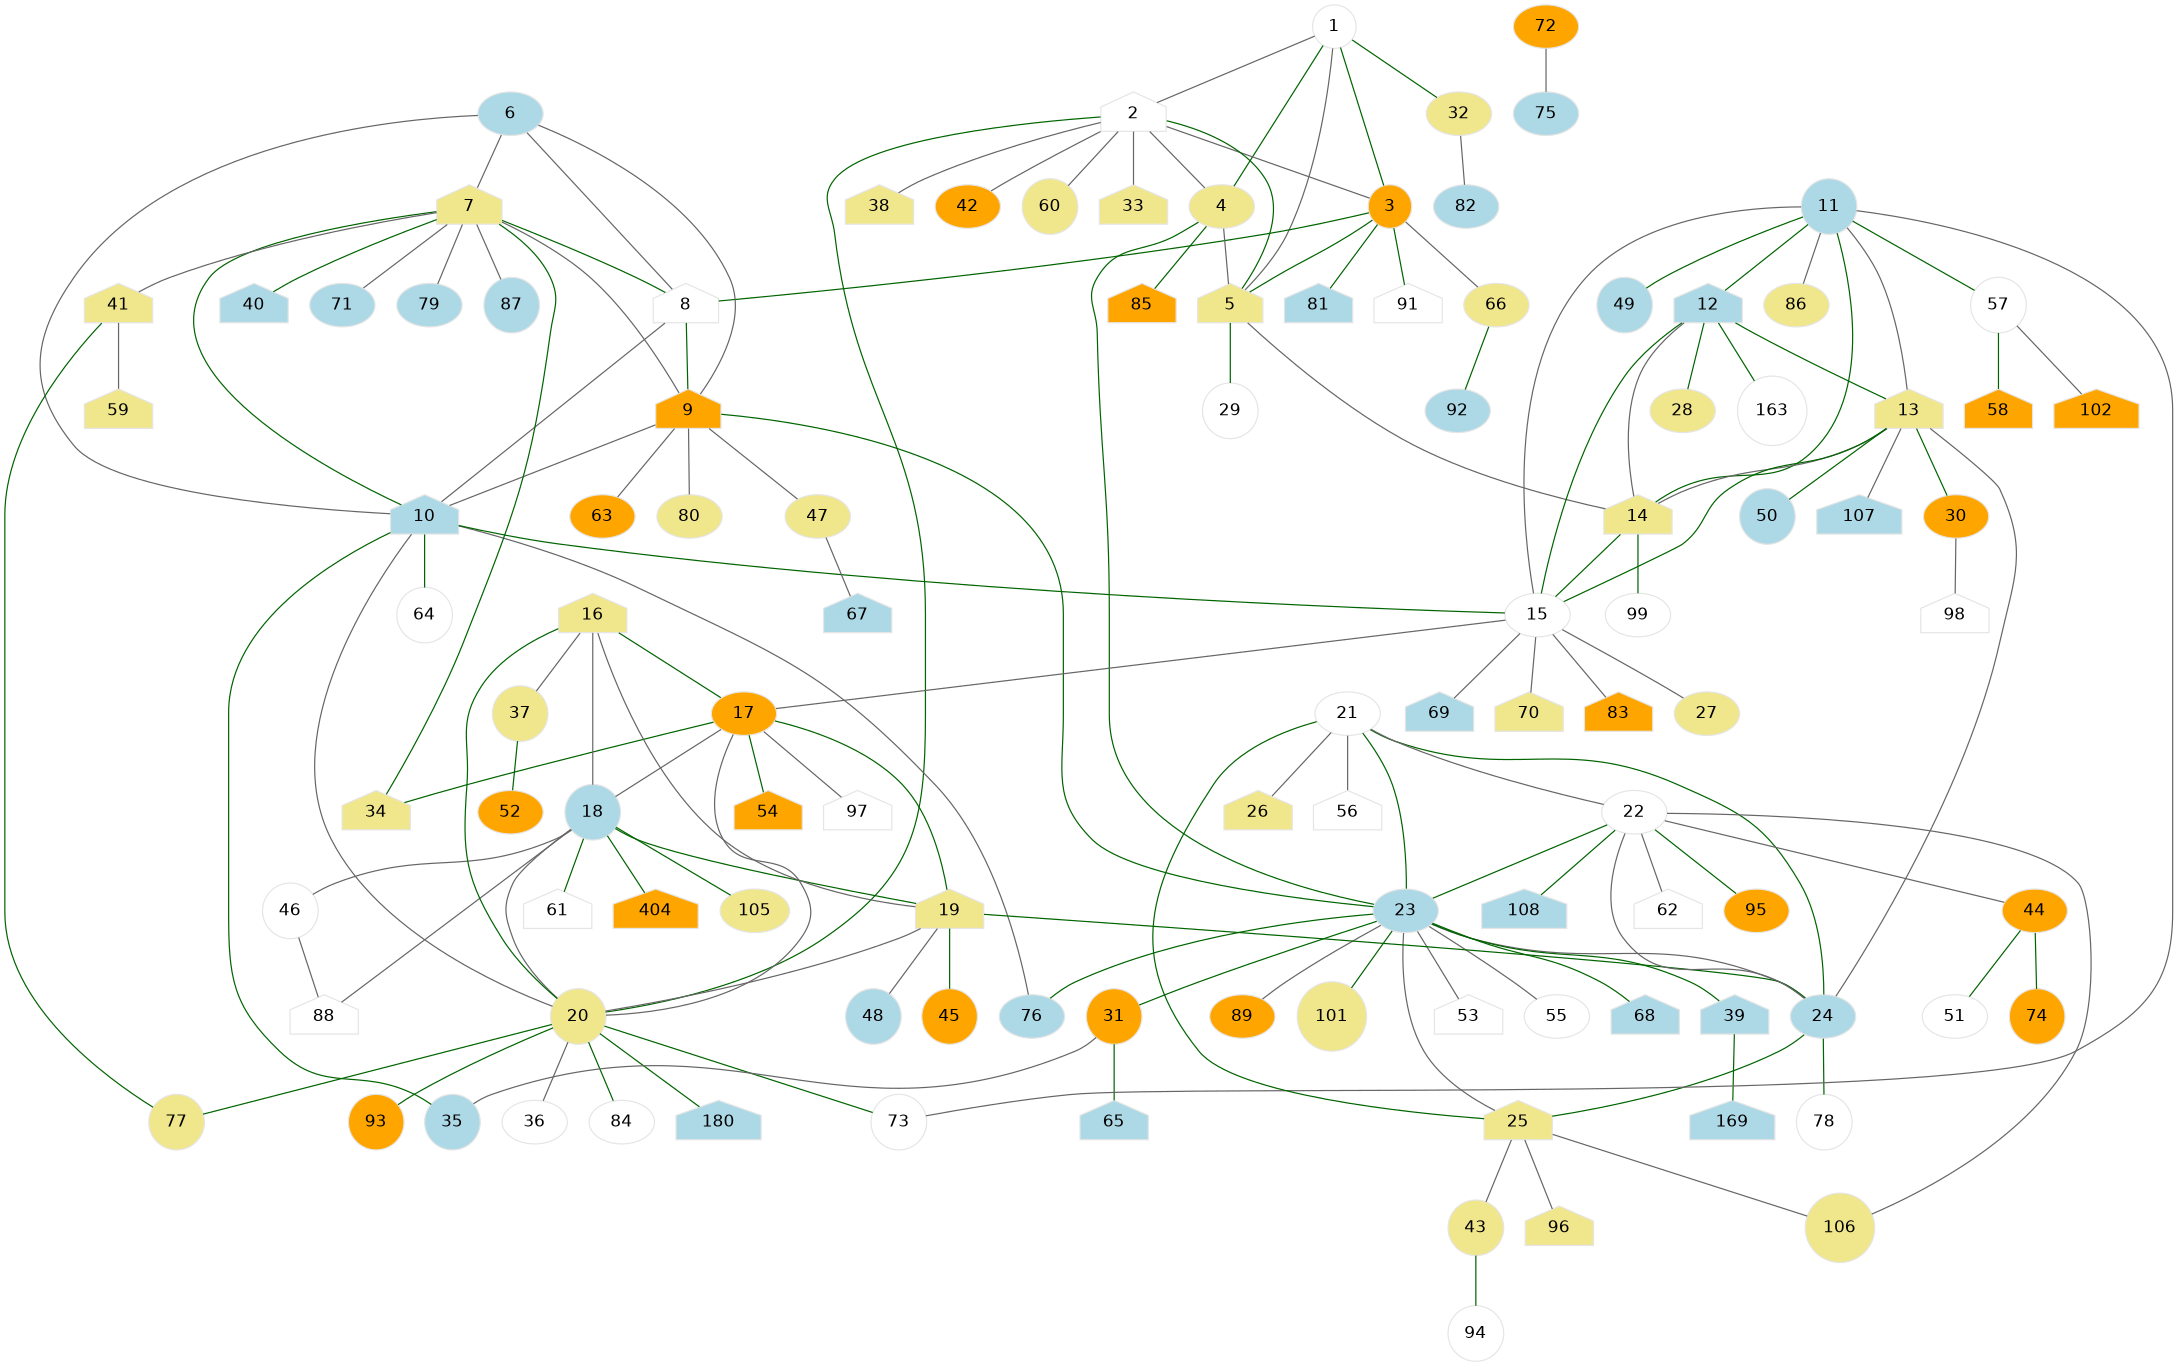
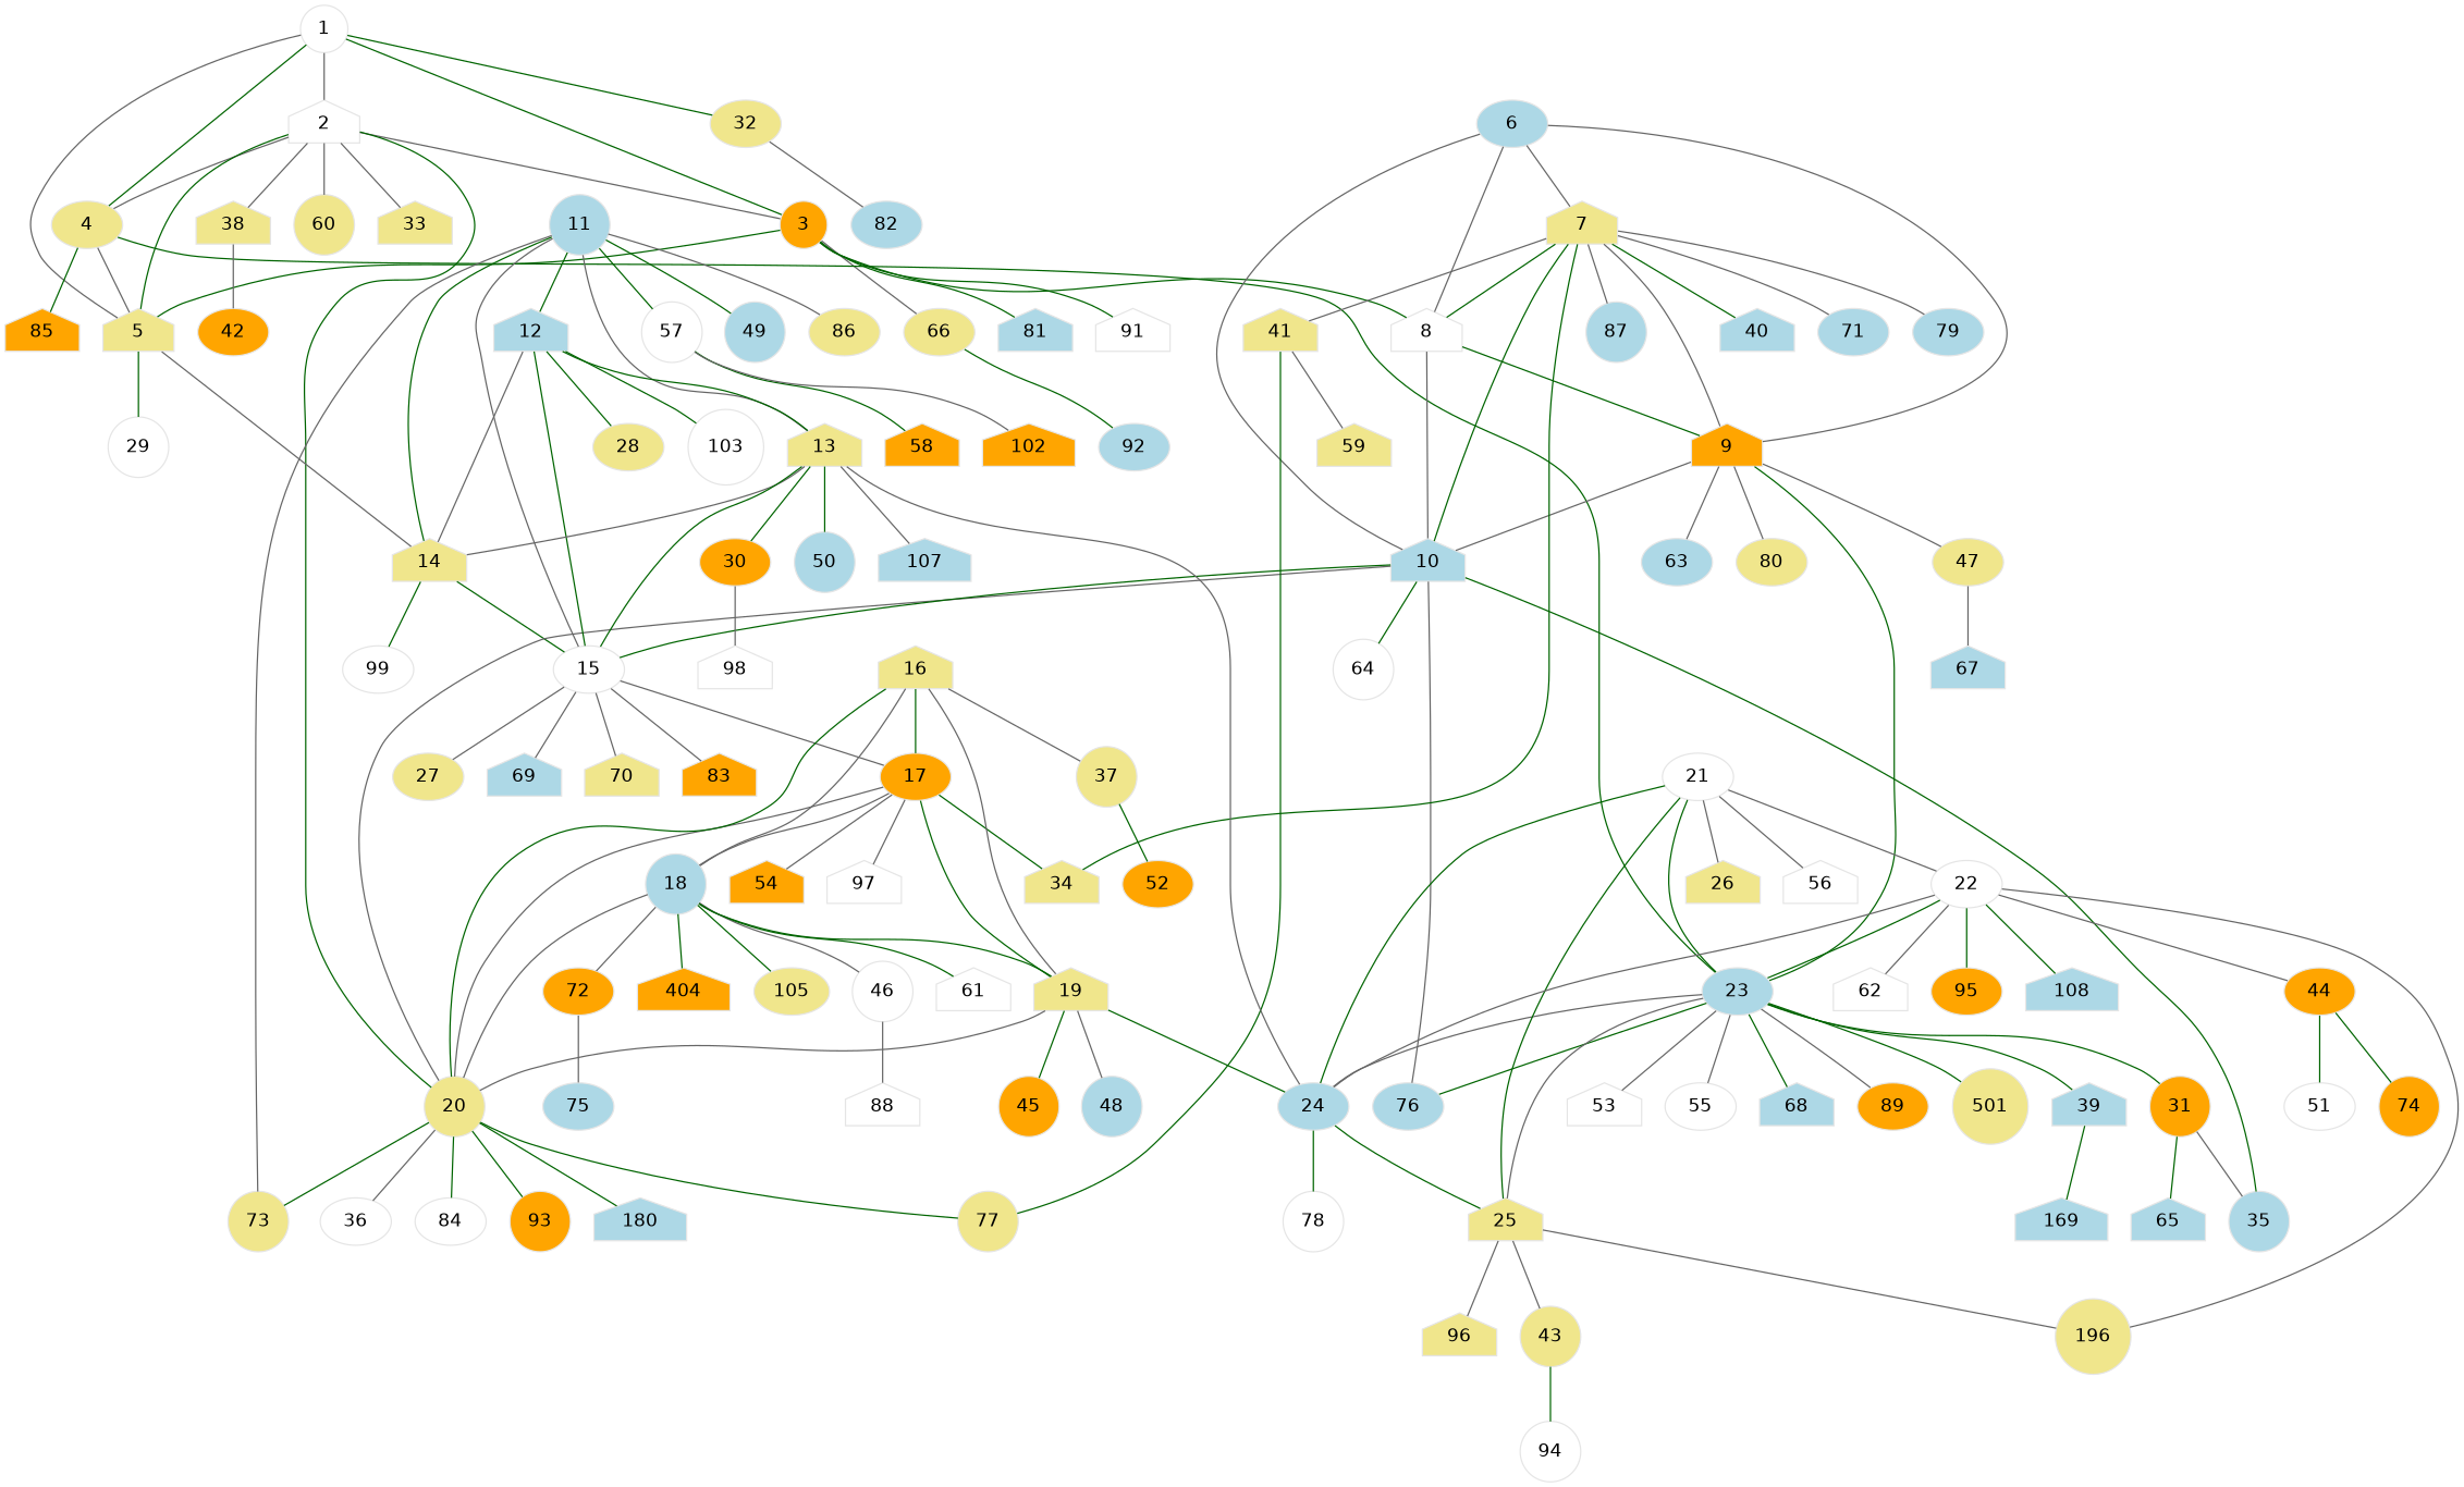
  graph {
    fontname="DejaVu Sans"
    node [color=gray90 fillcolor=khaki fontname="DejaVu Sans" shape=house style=filled]
    edge [color=gray40 fontname="DejaVu Sans"]
    1 [fillcolor=white shape=circle]
    2 [fillcolor=white]
    3 [fillcolor=orange shape=circle]
    4 [shape=ellipse]
    5
    32 [shape=ellipse]
    20 [shape=circle]
    33
    38
    42 [fillcolor=orange shape=ellipse]
    60 [shape=circle]
    8 [fillcolor=white]
    66 [shape=ellipse]
    81 [fillcolor=lightblue]
    91 [fillcolor=white]
    23 [fillcolor=lightblue shape=ellipse]
    85 [fillcolor=orange]
    14
    29 [fillcolor=white shape=circle]
    82 [fillcolor=lightblue shape=ellipse]
-   73 [fillcolor=white shape=circle]
+   73 [shape=circle]
    36 [fillcolor=white shape=ellipse]
    77 [shape=circle]
    84 [fillcolor=white shape=ellipse]
    93 [fillcolor=orange shape=circle]
    n26 [fillcolor=lightblue label=180]
    9 [fillcolor=orange]
    10 [fillcolor=lightblue]
    92 [fillcolor=lightblue shape=ellipse]
    76 [fillcolor=lightblue shape=ellipse]
    24 [fillcolor=lightblue shape=ellipse]
    25
    31 [fillcolor=orange shape=circle]
    39 [fillcolor=lightblue]
    53 [fillcolor=white]
    55 [fillcolor=white shape=ellipse]
    68 [fillcolor=lightblue]
    89 [fillcolor=orange shape=ellipse]
-   101 [shape=circle]
+   101 [shape=circle label=501]
    15 [fillcolor=white shape=ellipse]
    99 [fillcolor=white shape=ellipse]
    6 [fillcolor=lightblue shape=ellipse]
    7
    34
    40 [fillcolor=lightblue]
    41
    71 [fillcolor=lightblue shape=ellipse]
    79 [fillcolor=lightblue shape=ellipse]
    87 [fillcolor=lightblue shape=circle]
    47 [shape=ellipse]
-   63 [fillcolor=orange shape=ellipse]
+   63 [fillcolor=lightblue shape=ellipse]
    80 [shape=ellipse]
    35 [fillcolor=lightblue shape=circle]
    64 [fillcolor=white shape=circle]
    59
    67 [fillcolor=lightblue]
    17 [fillcolor=orange shape=ellipse]
    27 [shape=ellipse]
    69 [fillcolor=lightblue]
    70
    83 [fillcolor=orange]
    11 [fillcolor=lightblue shape=circle]
    12 [fillcolor=lightblue]
    13
    49 [fillcolor=lightblue shape=circle]
    57 [fillcolor=white shape=circle]
    86 [shape=ellipse]
    28 [shape=ellipse]
-   103 [fillcolor=white shape=circle label=163]
+   103 [fillcolor=white shape=circle]
    30 [fillcolor=orange shape=ellipse]
    50 [fillcolor=lightblue shape=circle]
    107 [fillcolor=lightblue]
    58 [fillcolor=orange]
    102 [fillcolor=orange]
    78 [fillcolor=white shape=circle]
    98 [fillcolor=white]
    18 [fillcolor=lightblue shape=circle]
    19
    54 [fillcolor=orange]
    97 [fillcolor=white]
    16
    37 [shape=circle]
    46 [fillcolor=white shape=circle]
    61 [fillcolor=white]
    72 [fillcolor=orange shape=ellipse]
    n86 [fillcolor=orange label=404]
    105 [shape=ellipse]
    45 [fillcolor=orange shape=circle]
    48 [fillcolor=lightblue shape=circle]
    52 [fillcolor=orange shape=ellipse]
    88 [fillcolor=white]
    75 [fillcolor=lightblue shape=ellipse]
    21 [fillcolor=white shape=ellipse]
    22 [fillcolor=white shape=ellipse]
    26
    56 [fillcolor=white]
    44 [fillcolor=orange shape=ellipse]
    62 [fillcolor=white]
    95 [fillcolor=orange shape=ellipse]
    108 [fillcolor=lightblue]
-   106 [shape=circle]
+   106 [shape=circle label=196]
    43 [shape=circle]
    96
    51 [fillcolor=white shape=ellipse]
    74 [fillcolor=orange shape=circle]
    65 [fillcolor=lightblue]
    n107 [fillcolor=lightblue label=169]
    94 [fillcolor=white shape=circle]
    1 -- 2
    1 -- 3 [color=darkgreen]
    1 -- 4 [color=darkgreen]
    1 -- 5
    1 -- 32 [color=darkgreen]
    2 -- 3
    2 -- 4
    2 -- 5 [color=darkgreen]
    2 -- 20 [color=darkgreen]
    2 -- 33
    2 -- 38
-   2 -- 42
+   38 -- 42
    2 -- 60
    3 -- 5 [color=darkgreen]
    3 -- 8 [color=darkgreen]
    3 -- 66
    3 -- 81 [color=darkgreen]
    3 -- 91 [color=darkgreen]
    4 -- 5
    4 -- 23 [color=darkgreen]
    4 -- 85 [color=darkgreen]
    5 -- 14
    5 -- 29 [color=darkgreen]
    32 -- 82
    20 -- 73 [color=darkgreen]
    20 -- 36
    20 -- 77 [color=darkgreen]
    20 -- 84 [color=darkgreen]
    20 -- 93 [color=darkgreen]
    20 -- n26 [color=darkgreen]
    8 -- 9 [color=darkgreen]
    8 -- 10
    66 -- 92 [color=darkgreen]
    23 -- 76 [color=darkgreen]
    23 -- 24
    23 -- 25
    23 -- 31 [color=darkgreen]
    23 -- 39 [color=darkgreen]
    23 -- 53
    23 -- 55
    23 -- 68 [color=darkgreen]
    23 -- 89
    23 -- 101 [color=darkgreen]
    14 -- 15 [color=darkgreen]
    14 -- 99 [color=darkgreen]
    9 -- 23 [color=darkgreen]
    9 -- 10
    9 -- 47
    9 -- 63
    9 -- 80
    10 -- 20
    10 -- 76
    10 -- 15 [color=darkgreen]
    10 -- 35 [color=darkgreen]
    10 -- 64 [color=darkgreen]
    24 -- 25 [color=darkgreen]
    24 -- 78 [color=darkgreen]
    25 -- 106
    25 -- 43
    25 -- 96
    31 -- 35
    31 -- 65 [color=darkgreen]
    39 -- n107 [color=darkgreen]
    15 -- 17
    15 -- 27
    15 -- 69
    15 -- 70
    15 -- 83
    6 -- 8
    6 -- 9
    6 -- 10
    6 -- 7
    7 -- 8 [color=darkgreen]
    7 -- 9
    7 -- 10 [color=darkgreen]
    7 -- 34 [color=darkgreen]
    7 -- 40 [color=darkgreen]
    7 -- 41
    7 -- 71
    7 -- 79
    7 -- 87
    41 -- 77 [color=darkgreen]
    41 -- 59
    47 -- 67
    17 -- 20
    17 -- 34 [color=darkgreen]
    17 -- 18
    17 -- 19 [color=darkgreen]
-   17 -- 54 [color=darkgreen]
+   17 -- 54
    17 -- 97
    11 -- 14 [color=darkgreen]
    11 -- 73
    11 -- 15
    11 -- 12 [color=darkgreen]
    11 -- 13
    11 -- 49 [color=darkgreen]
    11 -- 57 [color=darkgreen]
    11 -- 86
    12 -- 14
    12 -- 15 [color=darkgreen]
    12 -- 13 [color=darkgreen]
    12 -- 28 [color=darkgreen]
    12 -- 103 [color=darkgreen]
    13 -- 14
    13 -- 24
    13 -- 15 [color=darkgreen]
    13 -- 30 [color=darkgreen]
    13 -- 50 [color=darkgreen]
    13 -- 107
    57 -- 58 [color=darkgreen]
    57 -- 102
    30 -- 98
    18 -- 20
    18 -- 19 [color=darkgreen]
    18 -- 46
    18 -- 61 [color=darkgreen]
-   18 -- 88
+   18 -- 72
    18 -- n86 [color=darkgreen]
    18 -- 105 [color=darkgreen]
    19 -- 20
    19 -- 24 [color=darkgreen]
    19 -- 45 [color=darkgreen]
    19 -- 48
    16 -- 20 [color=darkgreen]
    16 -- 17 [color=darkgreen]
    16 -- 18
    16 -- 19
    16 -- 37
    37 -- 52 [color=darkgreen]
    46 -- 88
    72 -- 75
    21 -- 23 [color=darkgreen]
    21 -- 24 [color=darkgreen]
    21 -- 25 [color=darkgreen]
    21 -- 22
    21 -- 26
    21 -- 56
    22 -- 23 [color=darkgreen]
    22 -- 24
    22 -- 44
    22 -- 62
    22 -- 95 [color=darkgreen]
    22 -- 108 [color=darkgreen]
    22 -- 106
    44 -- 51 [color=darkgreen]
    44 -- 74 [color=darkgreen]
    43 -- 94 [color=darkgreen]
  }
